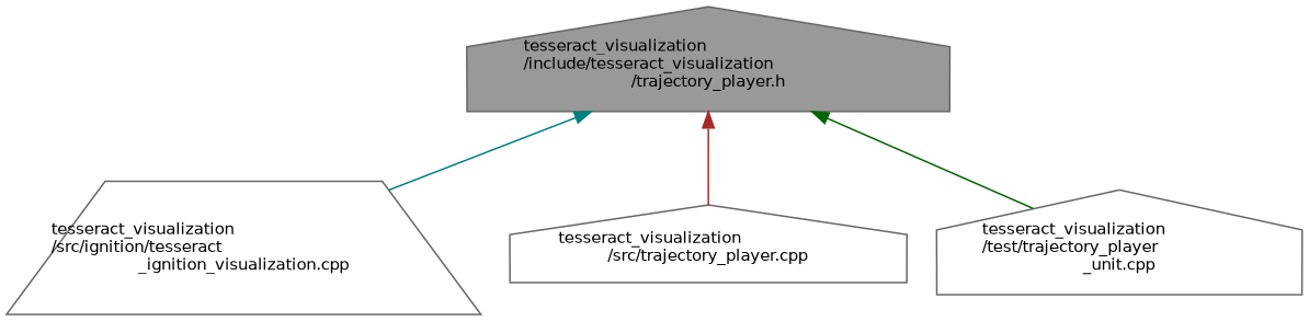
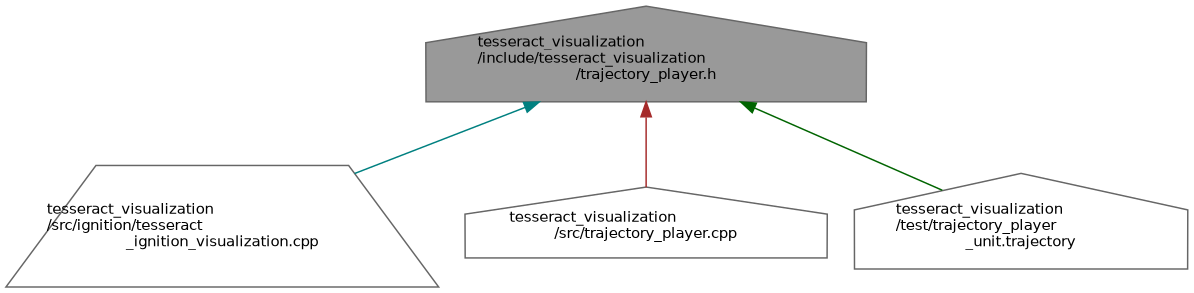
  digraph {
    node [color=grey40 fillcolor=white fontname=Helvetica fontsize=10 shape=house style=filled]
    edge [dir=back fontname=Helvetica fontsize=10 labelfontname=Helvetica labelfontsize=10 style=solid]
    n1 [color=gray40 fillcolor=grey60 fontcolor=black height=0.2 label="tesseract_visualization\l/include/tesseract_visualization\l/trajectory_player.h" width=0.4]
    n2 [height=0.2 label="tesseract_visualization\l/src/ignition/tesseract\l_ignition_visualization.cpp" shape=trapezium width=0.4]
    n3 [height=0.2 label="tesseract_visualization\l/src/trajectory_player.cpp" width=0.4]
-   n4 [height=0.2 label="tesseract_visualization\l/test/trajectory_player\l_unit.cpp" width=0.4]
+   n4 [height=0.2 label="tesseract_visualization\l/test/trajectory_player\l_unit.trajectory" width=0.4]
    n1 -> n2 [color=teal]
    n1 -> n3 [color=brown]
    n1 -> n4 [color=darkgreen]
  }
